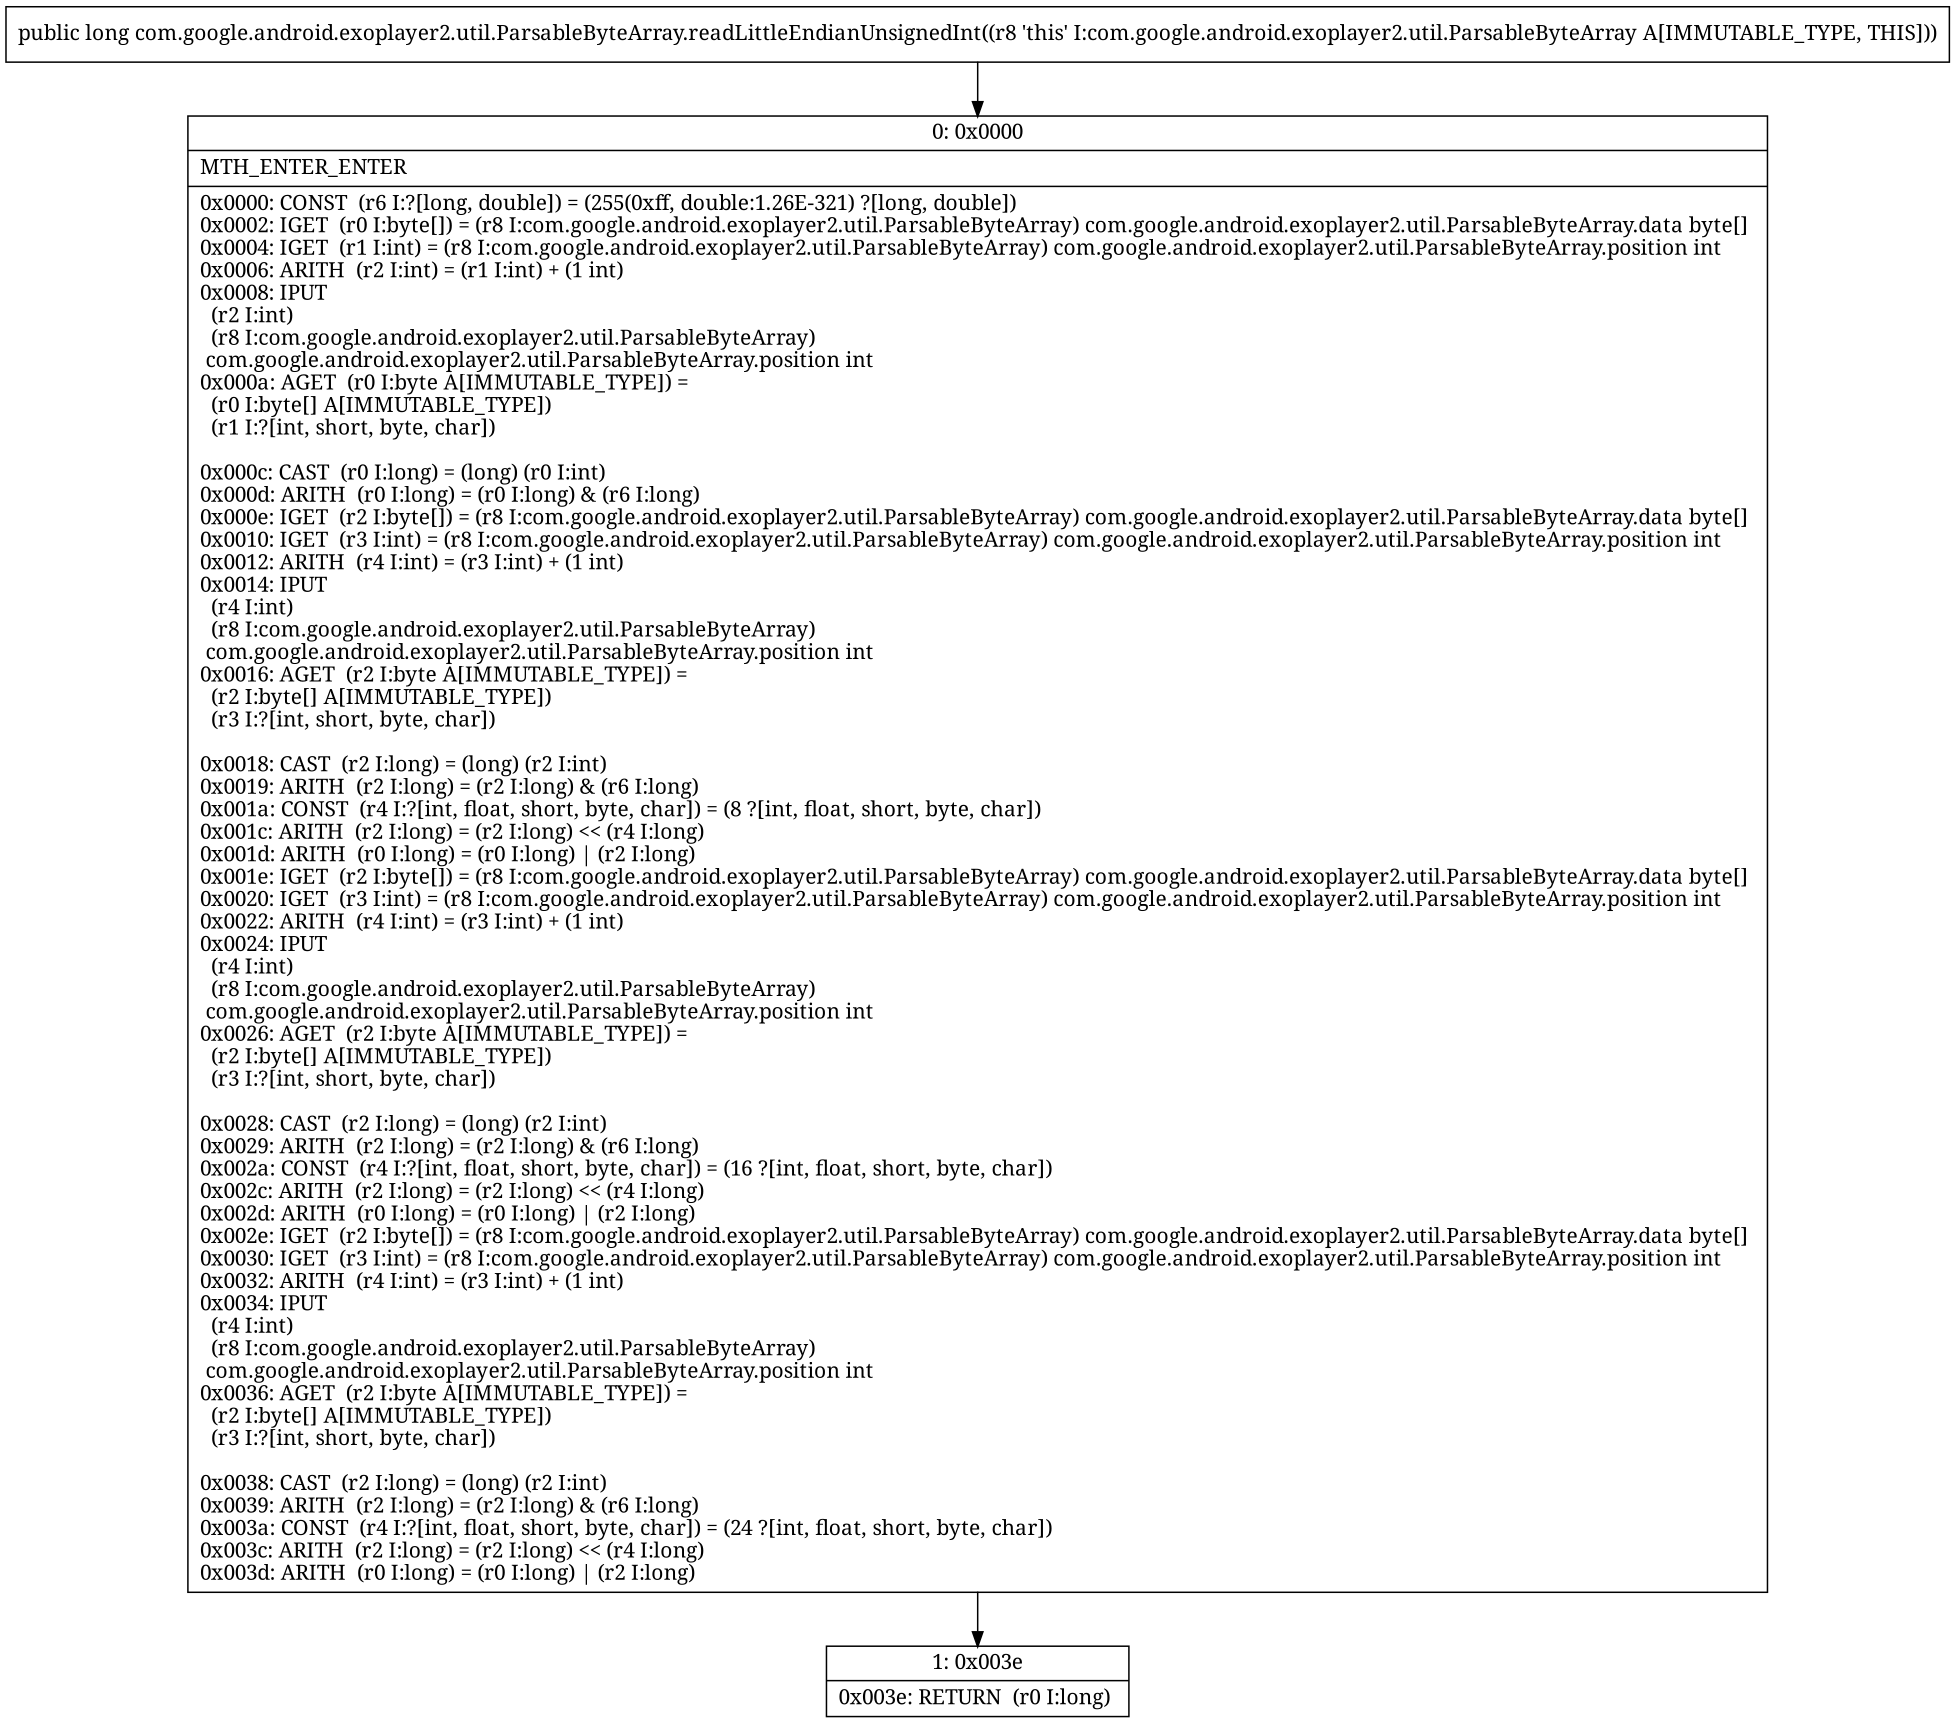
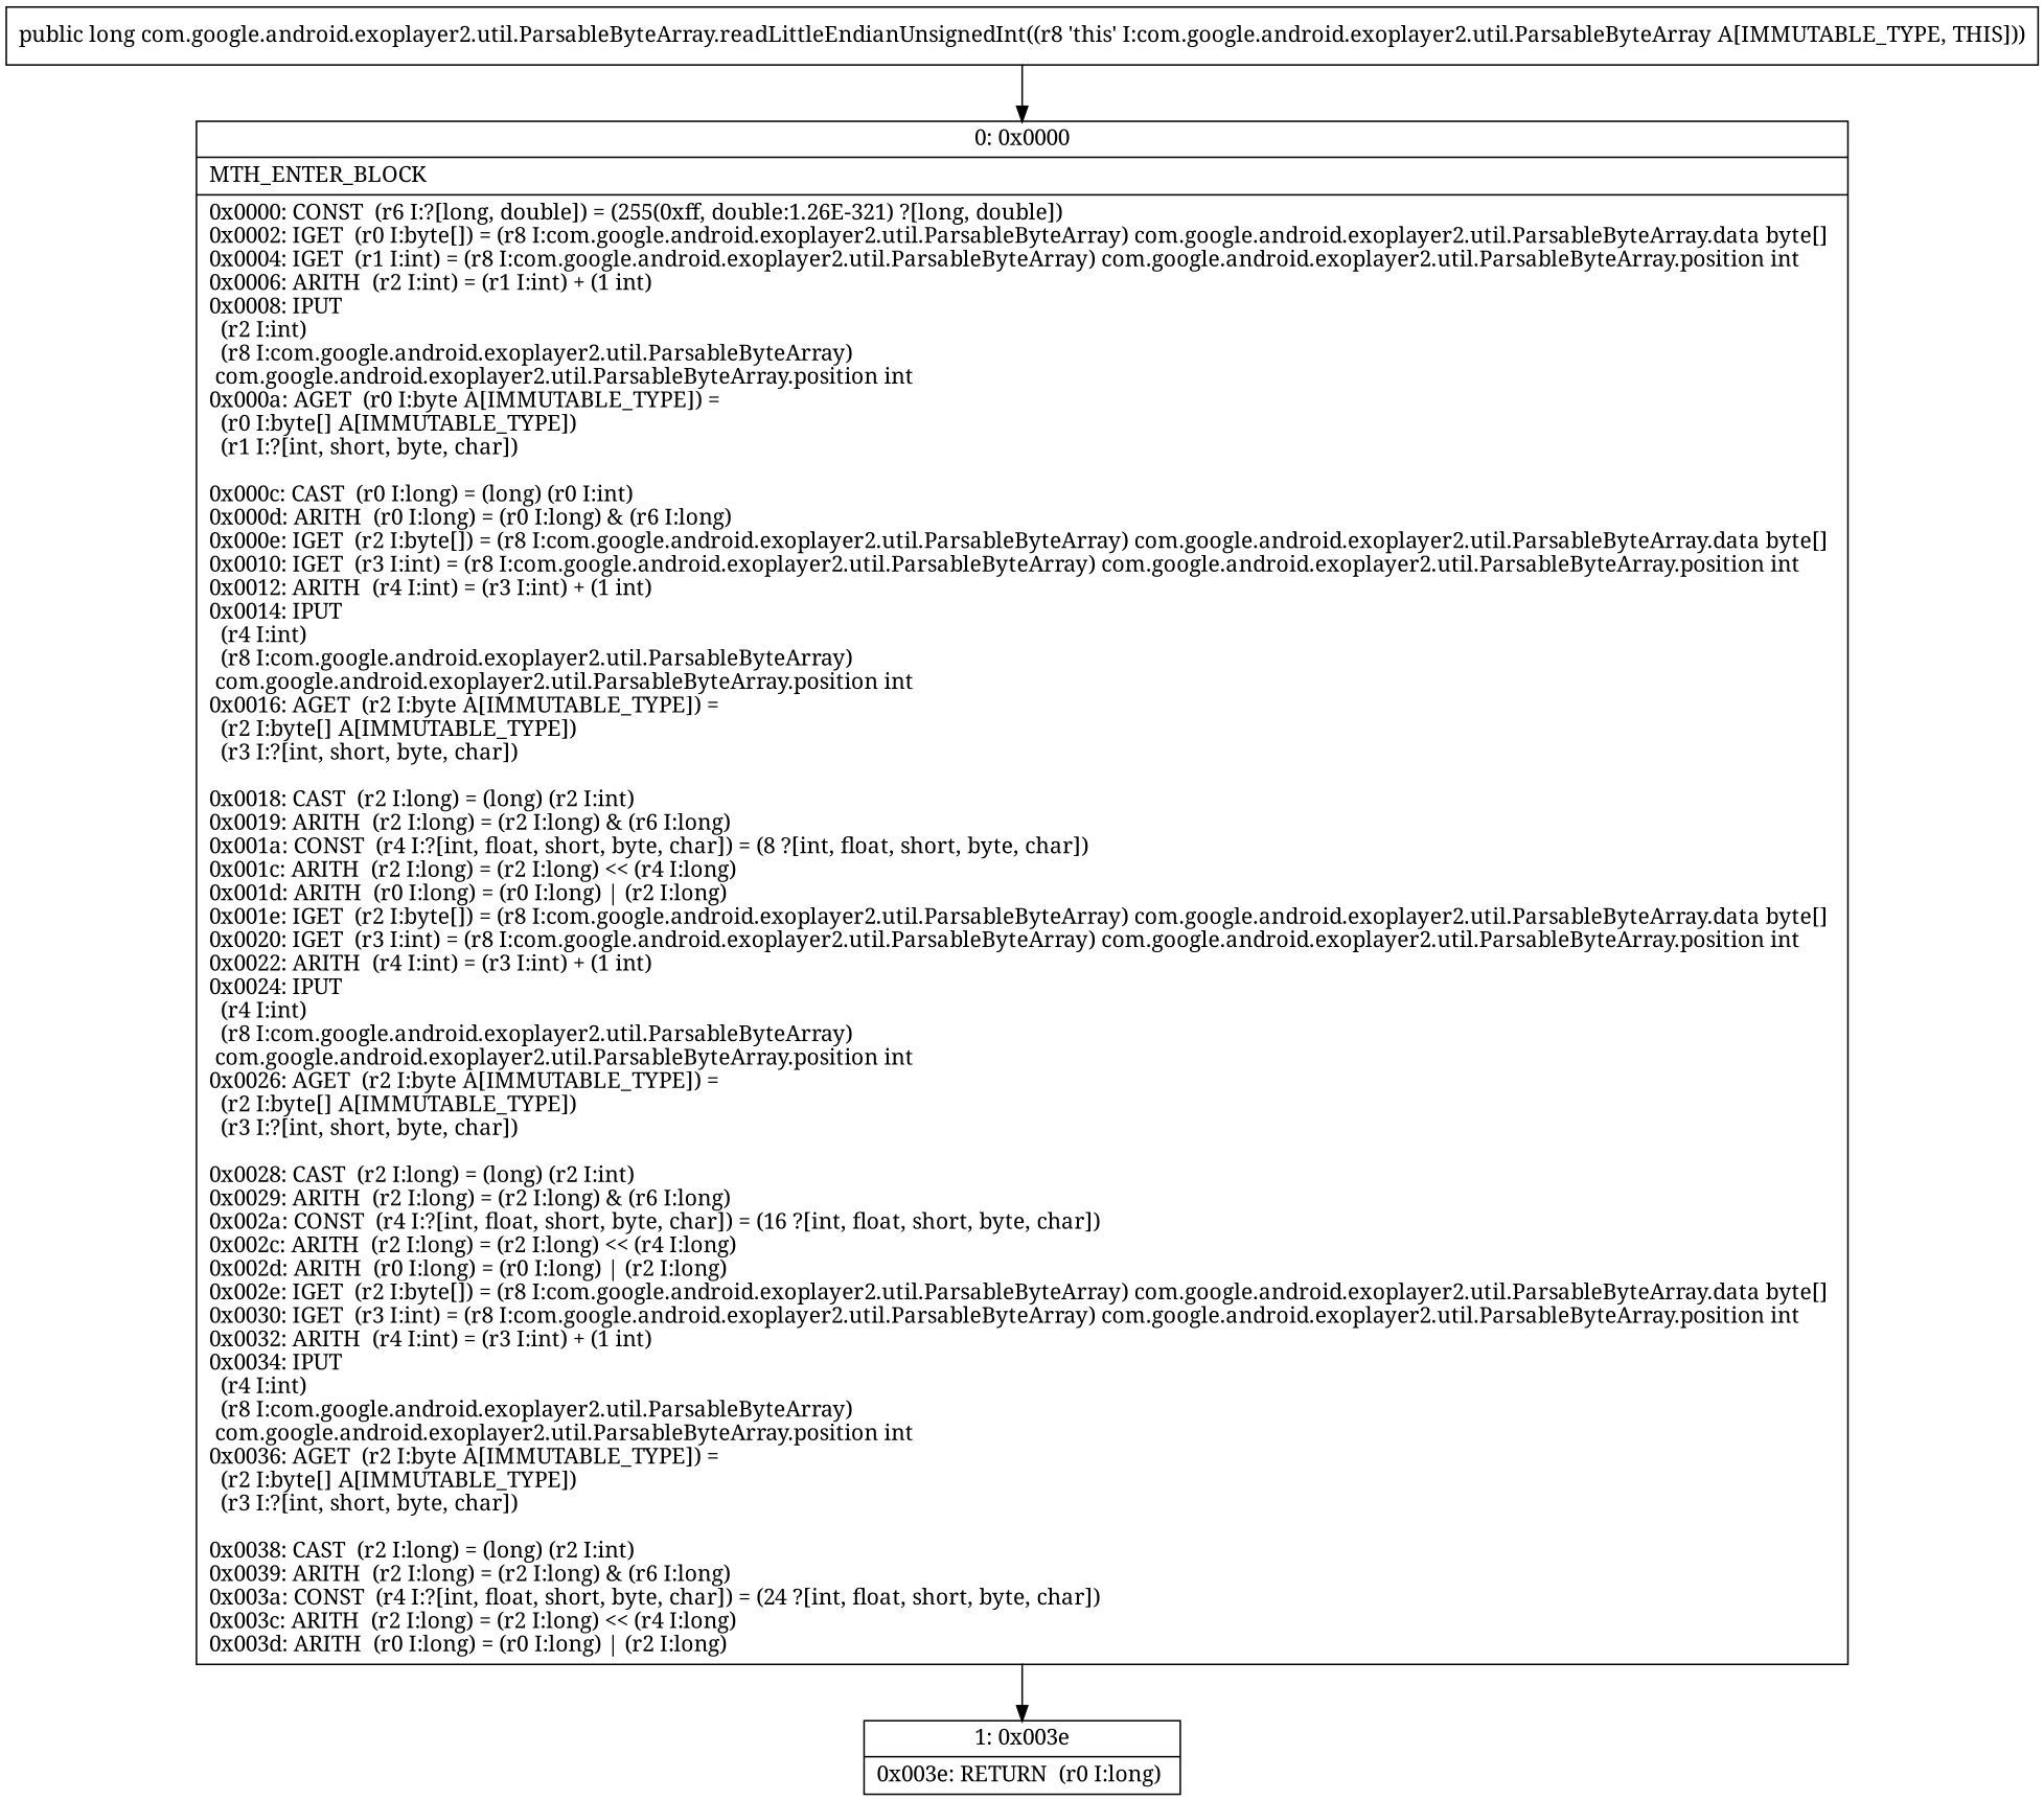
  digraph {
    fontname="Noto Serif"
    node [shape=record fontname="Noto Serif"]
    edge [fontname="Noto Serif"]
-   n1 [label="{0\:\ 0x0000|MTH_ENTER_ENTER\l|0x0000: CONST  (r6 I:?[long, double]) = (255(0xff, double:1.26E\-321) ?[long, double]) \l0x0002: IGET  (r0 I:byte[]) = (r8 I:com.google.android.exoplayer2.util.ParsableByteArray) com.google.android.exoplayer2.util.ParsableByteArray.data byte[] \l0x0004: IGET  (r1 I:int) = (r8 I:com.google.android.exoplayer2.util.ParsableByteArray) com.google.android.exoplayer2.util.ParsableByteArray.position int \l0x0006: ARITH  (r2 I:int) = (r1 I:int) + (1 int) \l0x0008: IPUT  \l  (r2 I:int)\l  (r8 I:com.google.android.exoplayer2.util.ParsableByteArray)\l com.google.android.exoplayer2.util.ParsableByteArray.position int \l0x000a: AGET  (r0 I:byte A[IMMUTABLE_TYPE]) = \l  (r0 I:byte[] A[IMMUTABLE_TYPE])\l  (r1 I:?[int, short, byte, char])\l \l0x000c: CAST  (r0 I:long) = (long) (r0 I:int) \l0x000d: ARITH  (r0 I:long) = (r0 I:long) & (r6 I:long) \l0x000e: IGET  (r2 I:byte[]) = (r8 I:com.google.android.exoplayer2.util.ParsableByteArray) com.google.android.exoplayer2.util.ParsableByteArray.data byte[] \l0x0010: IGET  (r3 I:int) = (r8 I:com.google.android.exoplayer2.util.ParsableByteArray) com.google.android.exoplayer2.util.ParsableByteArray.position int \l0x0012: ARITH  (r4 I:int) = (r3 I:int) + (1 int) \l0x0014: IPUT  \l  (r4 I:int)\l  (r8 I:com.google.android.exoplayer2.util.ParsableByteArray)\l com.google.android.exoplayer2.util.ParsableByteArray.position int \l0x0016: AGET  (r2 I:byte A[IMMUTABLE_TYPE]) = \l  (r2 I:byte[] A[IMMUTABLE_TYPE])\l  (r3 I:?[int, short, byte, char])\l \l0x0018: CAST  (r2 I:long) = (long) (r2 I:int) \l0x0019: ARITH  (r2 I:long) = (r2 I:long) & (r6 I:long) \l0x001a: CONST  (r4 I:?[int, float, short, byte, char]) = (8 ?[int, float, short, byte, char]) \l0x001c: ARITH  (r2 I:long) = (r2 I:long) \<\< (r4 I:long) \l0x001d: ARITH  (r0 I:long) = (r0 I:long) \| (r2 I:long) \l0x001e: IGET  (r2 I:byte[]) = (r8 I:com.google.android.exoplayer2.util.ParsableByteArray) com.google.android.exoplayer2.util.ParsableByteArray.data byte[] \l0x0020: IGET  (r3 I:int) = (r8 I:com.google.android.exoplayer2.util.ParsableByteArray) com.google.android.exoplayer2.util.ParsableByteArray.position int \l0x0022: ARITH  (r4 I:int) = (r3 I:int) + (1 int) \l0x0024: IPUT  \l  (r4 I:int)\l  (r8 I:com.google.android.exoplayer2.util.ParsableByteArray)\l com.google.android.exoplayer2.util.ParsableByteArray.position int \l0x0026: AGET  (r2 I:byte A[IMMUTABLE_TYPE]) = \l  (r2 I:byte[] A[IMMUTABLE_TYPE])\l  (r3 I:?[int, short, byte, char])\l \l0x0028: CAST  (r2 I:long) = (long) (r2 I:int) \l0x0029: ARITH  (r2 I:long) = (r2 I:long) & (r6 I:long) \l0x002a: CONST  (r4 I:?[int, float, short, byte, char]) = (16 ?[int, float, short, byte, char]) \l0x002c: ARITH  (r2 I:long) = (r2 I:long) \<\< (r4 I:long) \l0x002d: ARITH  (r0 I:long) = (r0 I:long) \| (r2 I:long) \l0x002e: IGET  (r2 I:byte[]) = (r8 I:com.google.android.exoplayer2.util.ParsableByteArray) com.google.android.exoplayer2.util.ParsableByteArray.data byte[] \l0x0030: IGET  (r3 I:int) = (r8 I:com.google.android.exoplayer2.util.ParsableByteArray) com.google.android.exoplayer2.util.ParsableByteArray.position int \l0x0032: ARITH  (r4 I:int) = (r3 I:int) + (1 int) \l0x0034: IPUT  \l  (r4 I:int)\l  (r8 I:com.google.android.exoplayer2.util.ParsableByteArray)\l com.google.android.exoplayer2.util.ParsableByteArray.position int \l0x0036: AGET  (r2 I:byte A[IMMUTABLE_TYPE]) = \l  (r2 I:byte[] A[IMMUTABLE_TYPE])\l  (r3 I:?[int, short, byte, char])\l \l0x0038: CAST  (r2 I:long) = (long) (r2 I:int) \l0x0039: ARITH  (r2 I:long) = (r2 I:long) & (r6 I:long) \l0x003a: CONST  (r4 I:?[int, float, short, byte, char]) = (24 ?[int, float, short, byte, char]) \l0x003c: ARITH  (r2 I:long) = (r2 I:long) \<\< (r4 I:long) \l0x003d: ARITH  (r0 I:long) = (r0 I:long) \| (r2 I:long) \l}"]
+   n1 [label="{0\:\ 0x0000|MTH_ENTER_BLOCK\l|0x0000: CONST  (r6 I:?[long, double]) = (255(0xff, double:1.26E\-321) ?[long, double]) \l0x0002: IGET  (r0 I:byte[]) = (r8 I:com.google.android.exoplayer2.util.ParsableByteArray) com.google.android.exoplayer2.util.ParsableByteArray.data byte[] \l0x0004: IGET  (r1 I:int) = (r8 I:com.google.android.exoplayer2.util.ParsableByteArray) com.google.android.exoplayer2.util.ParsableByteArray.position int \l0x0006: ARITH  (r2 I:int) = (r1 I:int) + (1 int) \l0x0008: IPUT  \l  (r2 I:int)\l  (r8 I:com.google.android.exoplayer2.util.ParsableByteArray)\l com.google.android.exoplayer2.util.ParsableByteArray.position int \l0x000a: AGET  (r0 I:byte A[IMMUTABLE_TYPE]) = \l  (r0 I:byte[] A[IMMUTABLE_TYPE])\l  (r1 I:?[int, short, byte, char])\l \l0x000c: CAST  (r0 I:long) = (long) (r0 I:int) \l0x000d: ARITH  (r0 I:long) = (r0 I:long) & (r6 I:long) \l0x000e: IGET  (r2 I:byte[]) = (r8 I:com.google.android.exoplayer2.util.ParsableByteArray) com.google.android.exoplayer2.util.ParsableByteArray.data byte[] \l0x0010: IGET  (r3 I:int) = (r8 I:com.google.android.exoplayer2.util.ParsableByteArray) com.google.android.exoplayer2.util.ParsableByteArray.position int \l0x0012: ARITH  (r4 I:int) = (r3 I:int) + (1 int) \l0x0014: IPUT  \l  (r4 I:int)\l  (r8 I:com.google.android.exoplayer2.util.ParsableByteArray)\l com.google.android.exoplayer2.util.ParsableByteArray.position int \l0x0016: AGET  (r2 I:byte A[IMMUTABLE_TYPE]) = \l  (r2 I:byte[] A[IMMUTABLE_TYPE])\l  (r3 I:?[int, short, byte, char])\l \l0x0018: CAST  (r2 I:long) = (long) (r2 I:int) \l0x0019: ARITH  (r2 I:long) = (r2 I:long) & (r6 I:long) \l0x001a: CONST  (r4 I:?[int, float, short, byte, char]) = (8 ?[int, float, short, byte, char]) \l0x001c: ARITH  (r2 I:long) = (r2 I:long) \<\< (r4 I:long) \l0x001d: ARITH  (r0 I:long) = (r0 I:long) \| (r2 I:long) \l0x001e: IGET  (r2 I:byte[]) = (r8 I:com.google.android.exoplayer2.util.ParsableByteArray) com.google.android.exoplayer2.util.ParsableByteArray.data byte[] \l0x0020: IGET  (r3 I:int) = (r8 I:com.google.android.exoplayer2.util.ParsableByteArray) com.google.android.exoplayer2.util.ParsableByteArray.position int \l0x0022: ARITH  (r4 I:int) = (r3 I:int) + (1 int) \l0x0024: IPUT  \l  (r4 I:int)\l  (r8 I:com.google.android.exoplayer2.util.ParsableByteArray)\l com.google.android.exoplayer2.util.ParsableByteArray.position int \l0x0026: AGET  (r2 I:byte A[IMMUTABLE_TYPE]) = \l  (r2 I:byte[] A[IMMUTABLE_TYPE])\l  (r3 I:?[int, short, byte, char])\l \l0x0028: CAST  (r2 I:long) = (long) (r2 I:int) \l0x0029: ARITH  (r2 I:long) = (r2 I:long) & (r6 I:long) \l0x002a: CONST  (r4 I:?[int, float, short, byte, char]) = (16 ?[int, float, short, byte, char]) \l0x002c: ARITH  (r2 I:long) = (r2 I:long) \<\< (r4 I:long) \l0x002d: ARITH  (r0 I:long) = (r0 I:long) \| (r2 I:long) \l0x002e: IGET  (r2 I:byte[]) = (r8 I:com.google.android.exoplayer2.util.ParsableByteArray) com.google.android.exoplayer2.util.ParsableByteArray.data byte[] \l0x0030: IGET  (r3 I:int) = (r8 I:com.google.android.exoplayer2.util.ParsableByteArray) com.google.android.exoplayer2.util.ParsableByteArray.position int \l0x0032: ARITH  (r4 I:int) = (r3 I:int) + (1 int) \l0x0034: IPUT  \l  (r4 I:int)\l  (r8 I:com.google.android.exoplayer2.util.ParsableByteArray)\l com.google.android.exoplayer2.util.ParsableByteArray.position int \l0x0036: AGET  (r2 I:byte A[IMMUTABLE_TYPE]) = \l  (r2 I:byte[] A[IMMUTABLE_TYPE])\l  (r3 I:?[int, short, byte, char])\l \l0x0038: CAST  (r2 I:long) = (long) (r2 I:int) \l0x0039: ARITH  (r2 I:long) = (r2 I:long) & (r6 I:long) \l0x003a: CONST  (r4 I:?[int, float, short, byte, char]) = (24 ?[int, float, short, byte, char]) \l0x003c: ARITH  (r2 I:long) = (r2 I:long) \<\< (r4 I:long) \l0x003d: ARITH  (r0 I:long) = (r0 I:long) \| (r2 I:long) \l}"]
    n2 [label="{1\:\ 0x003e|0x003e: RETURN  (r0 I:long) \l}"]
    n3 [label="{public long com.google.android.exoplayer2.util.ParsableByteArray.readLittleEndianUnsignedInt((r8 'this' I:com.google.android.exoplayer2.util.ParsableByteArray A[IMMUTABLE_TYPE, THIS])) }"]
    n1 -> n2
    n3 -> n1
  }
